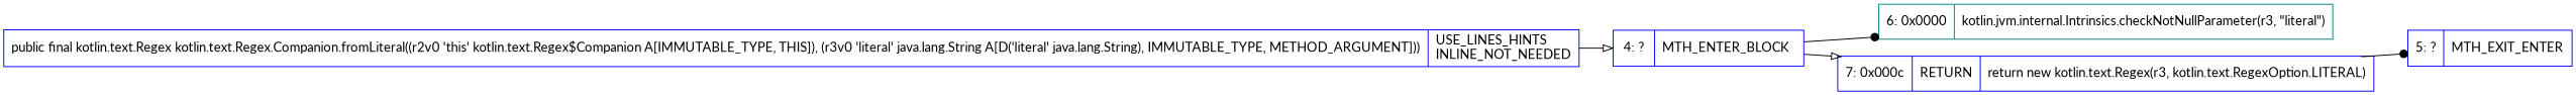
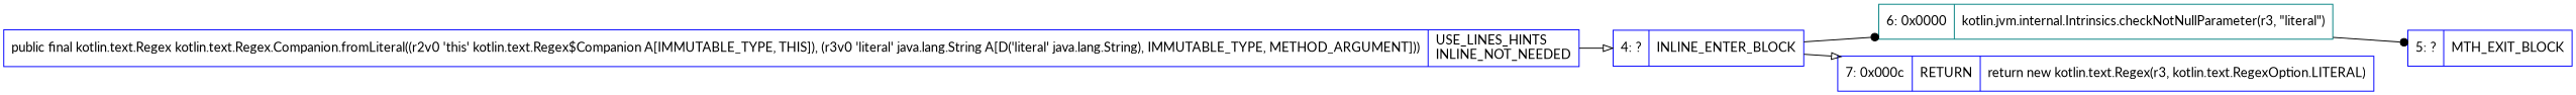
  digraph {
    fontname=Lato
    rankdir=LR
    node [color=blue fontname=Lato shape=record]
    edge [arrowhead=dot fontname=Lato]
-   n1 [label="{4\:\ ?|MTH_ENTER_BLOCK\l}"]
+   n1 [label="{4\:\ ?|INLINE_ENTER_BLOCK\l}"]
    n2 [color=teal label="{6\:\ 0x0000|kotlin.jvm.internal.Intrinsics.checkNotNullParameter(r3, \"literal\")\l}"]
    n3 [label="{7\:\ 0x000c|RETURN\l|return new kotlin.text.Regex(r3, kotlin.text.RegexOption.LITERAL)\l}"]
-   n4 [label="{5\:\ ?|MTH_EXIT_ENTER\l}"]
+   n4 [label="{5\:\ ?|MTH_EXIT_BLOCK\l}"]
    n5 [label="{public final kotlin.text.Regex kotlin.text.Regex.Companion.fromLiteral((r2v0 'this' kotlin.text.Regex$Companion A[IMMUTABLE_TYPE, THIS]), (r3v0 'literal' java.lang.String A[D('literal' java.lang.String), IMMUTABLE_TYPE, METHOD_ARGUMENT]))  | USE_LINES_HINTS\lINLINE_NOT_NEEDED\l}"]
    n1 -> n2
    n1 -> n3 [arrowhead=onormal]
-   n3 -> n4
+   n2 -> n4
    n5 -> n1 [arrowhead=onormal]
  }
